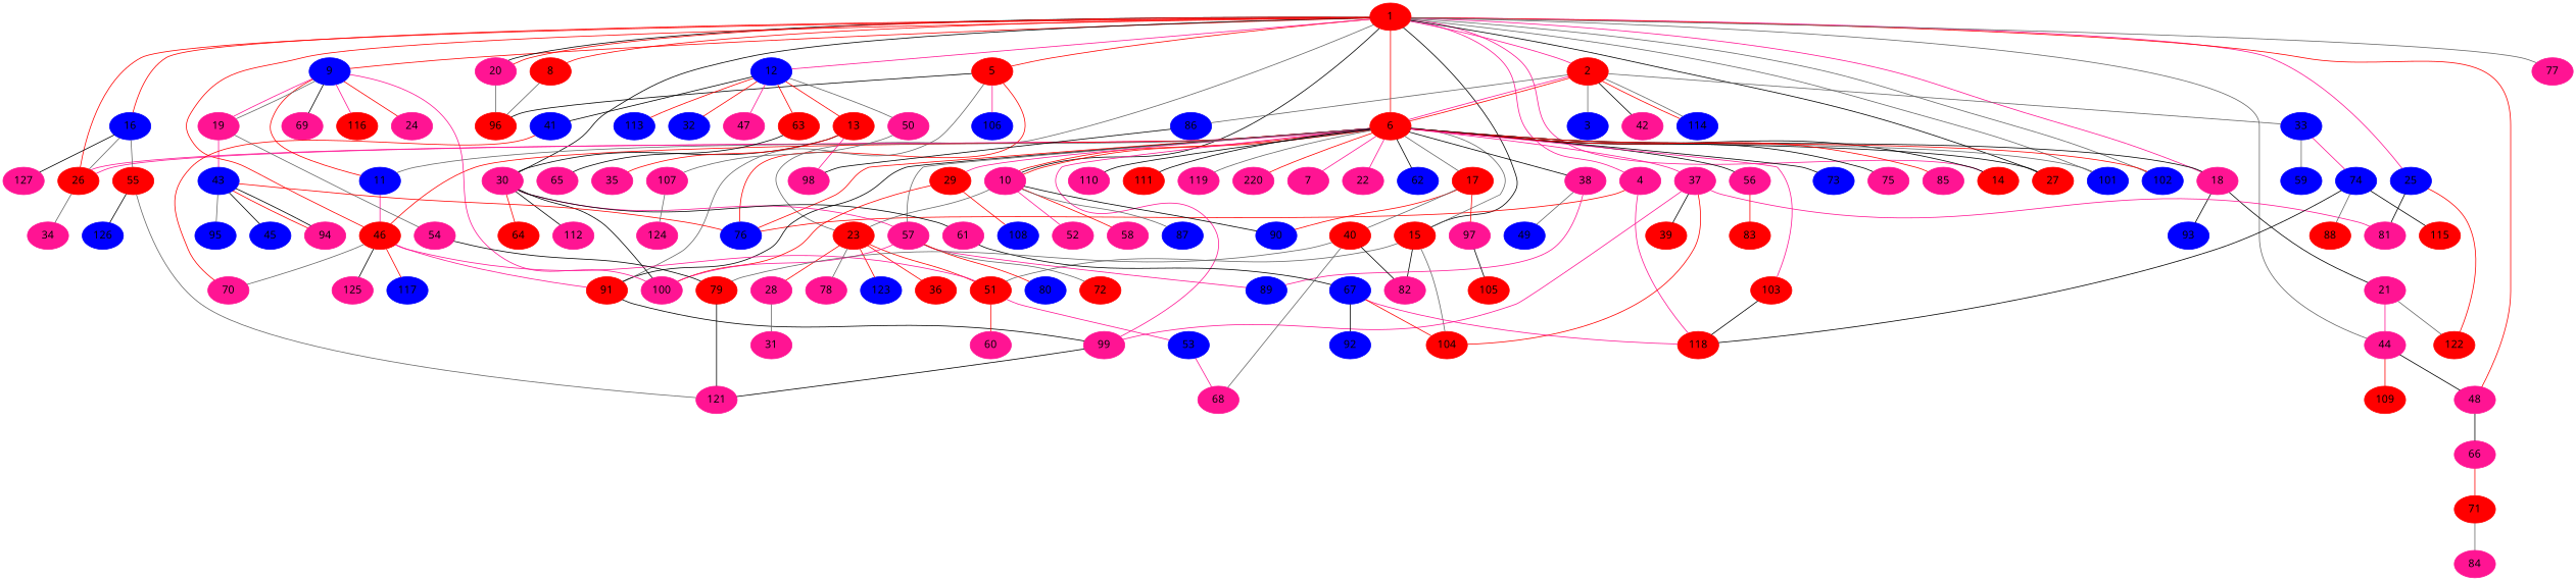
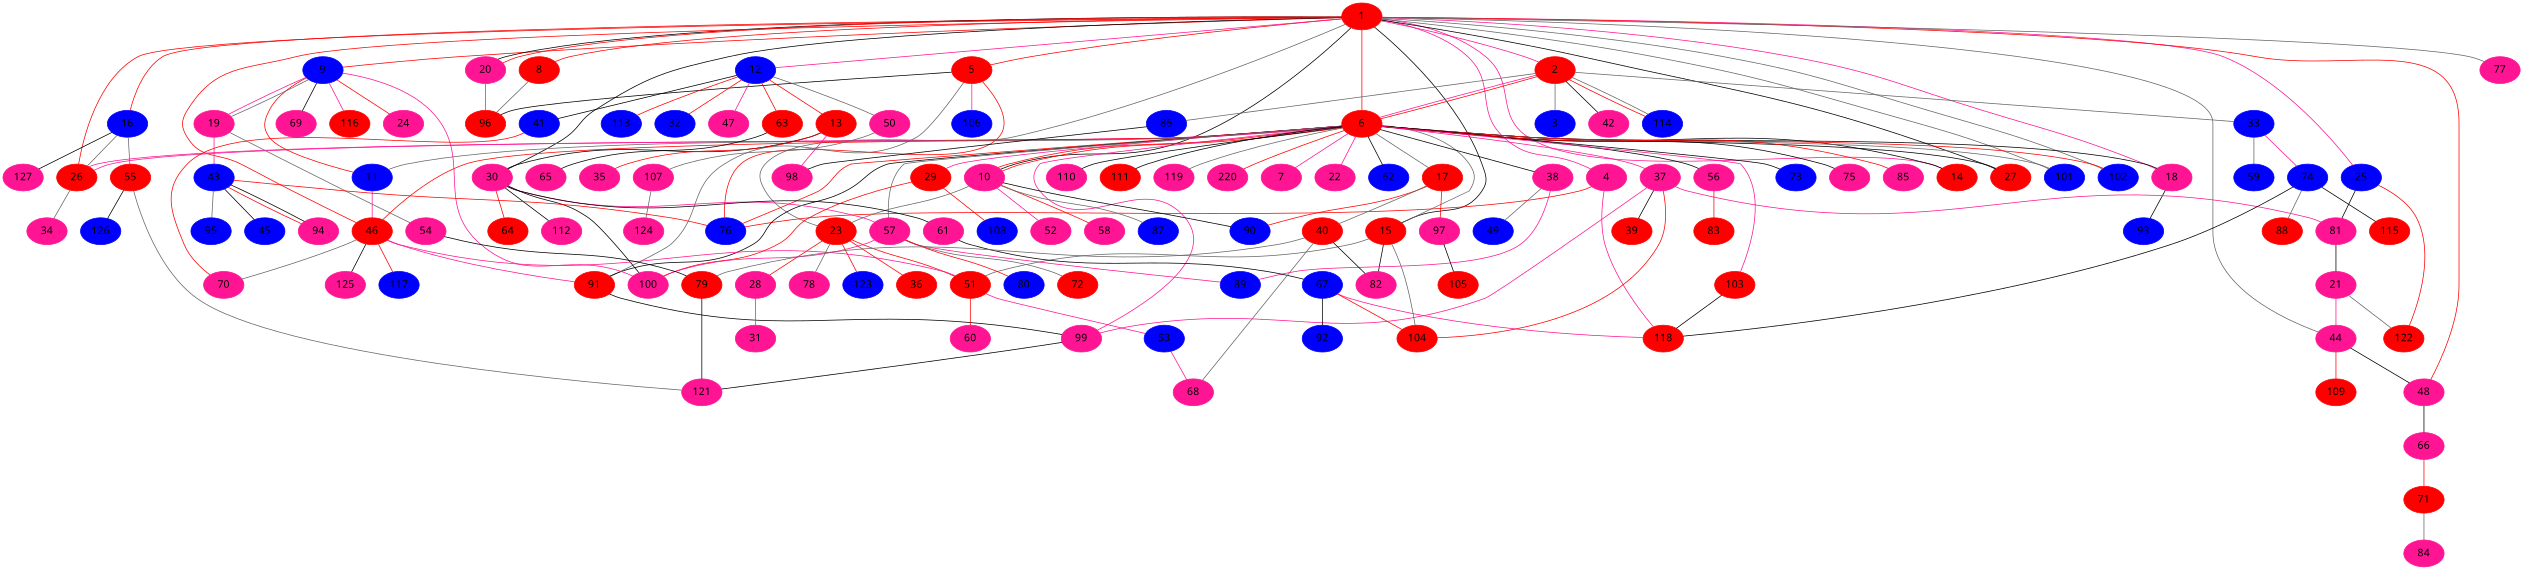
  graph {
    fontname="Noto Sans"
    node [color=deeppink fontname="Noto Sans" style=filled]
    edge [color=black fontname="Noto Sans"]
    1 [color=red]
    2 [color=red]
    4
    5 [color=red]
    6 [color=red]
    8 [color=red]
    9 [color=blue]
    10
    12 [color=blue]
    14 [color=red]
    15 [color=red]
    16 [color=blue]
    18
    20
    23 [color=red]
    25 [color=blue]
    26 [color=red]
    27 [color=red]
    30
    44
    46 [color=red]
    48
    77
    101 [color=blue]
    102 [color=blue]
    3 [color=blue]
    33 [color=blue]
    42
    86 [color=blue]
    114 [color=blue]
    76 [color=blue]
    118 [color=red]
    91 [color=red]
    96 [color=red]
    106 [color=blue]
    7
    11 [color=blue]
    17 [color=red]
    22
    29 [color=red]
    37
    38
    56
    57
    62 [color=blue]
    73 [color=blue]
    75
    85
    99
    103 [color=red]
    110
    111 [color=red]
    119
    n54 [label=220]
    19
    24
    69
    100
    116 [color=red]
    52
    58
    87 [color=blue]
    90 [color=blue]
    13 [color=red]
    32 [color=blue]
    41 [color=blue]
    47
    50
    63 [color=red]
    113 [color=blue]
    51 [color=red]
    82
    104 [color=red]
    55 [color=red]
    127
    21
    93 [color=blue]
    28
    36 [color=red]
    78
    123 [color=blue]
    122 [color=red]
    81
    34
    61
    64 [color=red]
    112
    109 [color=red]
    70
    117 [color=blue]
    125
    66
    59 [color=blue]
    74 [color=blue]
    98
    40 [color=red]
    97
    108 [color=blue]
    39 [color=red]
    49 [color=blue]
    89 [color=blue]
    83 [color=red]
    72 [color=red]
    80 [color=blue]
    121
    43 [color=blue]
    54
    35
    107
    65
    53 [color=blue]
    60
    126 [color=blue]
    68
    79 [color=red]
    105 [color=red]
    45 [color=blue]
    94
    95 [color=blue]
    31
    67 [color=blue]
    88 [color=red]
    115 [color=red]
    71 [color=red]
    124
    92 [color=blue]
    84
    1 -- 2 [color=deeppink]
    1 -- 4 [color=deeppink]
    1 -- 5 [color=red]
    1 -- 6 [color=red]
    1 -- 8 [color=red]
    1 -- 9 [color=red]
    1 -- 10
    1 -- 12 [color=deeppink]
    1 -- 14 [color=deeppink]
    1 -- 15
    1 -- 16 [color=red]
    1 -- 18 [color=deeppink]
    1 -- 20
    1 -- 20 [color=red]
    1 -- 23 [color=gray40]
    1 -- 25 [color=deeppink]
    1 -- 26 [color=red]
    1 -- 27
    1 -- 30
    1 -- 44 [color=gray40]
    1 -- 46 [color=red]
    1 -- 48 [color=red]
    1 -- 77 [color=gray40]
    1 -- 101 [color=gray40]
    1 -- 102 [color=gray40]
    2 -- 6 [color=deeppink]
    2 -- 6 [color=red]
    2 -- 3 [color=gray40]
    2 -- 33 [color=gray40]
    2 -- 42
    2 -- 86 [color=gray40]
    2 -- 114 [color=red]
    2 -- 114 [color=gray40]
    4 -- 76 [color=red]
    4 -- 118 [color=deeppink]
    5 -- 76 [color=red]
    5 -- 91 [color=gray40]
    5 -- 96
    5 -- 106 [color=deeppink]
    6 -- 10 [color=red]
    6 -- 10 [color=red]
    6 -- 14
    6 -- 15 [color=gray40]
    6 -- 18
    6 -- 26 [color=deeppink]
    6 -- 26 [color=deeppink]
    6 -- 27
    6 -- 46 [color=red]
    6 -- 101 [color=gray40]
    6 -- 102 [color=red]
    6 -- 76 [color=red]
    6 -- 91
    6 -- 7 [color=deeppink]
    6 -- 11 [color=gray40]
    6 -- 17 [color=gray40]
    6 -- 22 [color=deeppink]
    6 -- 29 [color=deeppink]
    6 -- 37 [color=deeppink]
    6 -- 38
    6 -- 56
    6 -- 57 [color=gray40]
    6 -- 62
    6 -- 73
    6 -- 75
    6 -- 85 [color=red]
    6 -- 99 [color=deeppink]
    6 -- 103 [color=deeppink]
    6 -- 110
    6 -- 111
    6 -- 119 [color=gray40]
    6 -- n54 [color=red]
    8 -- 96 [color=gray40]
    9 -- 11 [color=red]
    9 -- 19 [color=deeppink]
    9 -- 19 [color=gray40]
    9 -- 24 [color=red]
    9 -- 69
    9 -- 100 [color=deeppink]
    9 -- 116 [color=deeppink]
    10 -- 23 [color=gray40]
    10 -- 52 [color=deeppink]
    10 -- 58 [color=red]
    10 -- 87 [color=gray40]
    10 -- 90
    12 -- 13 [color=red]
    12 -- 32 [color=red]
    12 -- 41
    12 -- 47 [color=deeppink]
    12 -- 50 [color=gray40]
    12 -- 63 [color=red]
    12 -- 113 [color=red]
    15 -- 51 [color=gray40]
    15 -- 82
    15 -- 104 [color=gray40]
    16 -- 26 [color=gray40]
    16 -- 55 [color=gray40]
    16 -- 127
-   18 -- 21
+   81 -- 21
    18 -- 93
    20 -- 96 [color=gray40]
    23 -- 51 [color=red]
    23 -- 28 [color=red]
    23 -- 36 [color=red]
    23 -- 78 [color=gray40]
    23 -- 123 [color=red]
    25 -- 122 [color=red]
    25 -- 81
    26 -- 34 [color=gray40]
    30 -- 57 [color=deeppink]
    30 -- 100
    30 -- 61
    30 -- 64 [color=red]
    30 -- 112
    44 -- 48
    44 -- 109 [color=red]
    46 -- 91 [color=deeppink]
    46 -- 51 [color=deeppink]
    46 -- 70 [color=gray40]
    46 -- 117 [color=red]
    46 -- 125
    48 -- 66
    33 -- 59 [color=gray40]
    33 -- 74 [color=deeppink]
    86 -- 98
    91 -- 99
    11 -- 46 [color=deeppink]
    17 -- 90 [color=red]
    17 -- 40 [color=gray40]
    17 -- 97 [color=red]
    29 -- 100 [color=red]
    29 -- 108 [color=red]
    37 -- 99 [color=deeppink]
    37 -- 104 [color=red]
    37 -- 81 [color=deeppink]
    37 -- 39
    38 -- 49 [color=gray40]
    38 -- 89 [color=deeppink]
    56 -- 83 [color=red]
    57 -- 100 [color=deeppink]
    57 -- 89 [color=deeppink]
    57 -- 72 [color=gray40]
    57 -- 80 [color=red]
    99 -- 121
    103 -- 118
    19 -- 43 [color=deeppink]
    19 -- 54 [color=gray40]
    13 -- 30
    13 -- 98 [color=deeppink]
    13 -- 35 [color=red]
    41 -- 70 [color=red]
    50 -- 107 [color=gray40]
    63 -- 65
    51 -- 53 [color=deeppink]
    51 -- 60 [color=red]
    55 -- 121 [color=gray40]
    55 -- 126
    21 -- 44 [color=deeppink]
    21 -- 122 [color=gray40]
    28 -- 31 [color=gray40]
    61 -- 67
    66 -- 71 [color=red]
    74 -- 118
    74 -- 88 [color=gray40]
    74 -- 115
    40 -- 82
    40 -- 68 [color=gray40]
    40 -- 79 [color=gray40]
    97 -- 105
    43 -- 76 [color=red]
    43 -- 45
    43 -- 94 [color=red]
    43 -- 94
    43 -- 95 [color=gray40]
    54 -- 79
    107 -- 124 [color=gray40]
    53 -- 68 [color=deeppink]
    79 -- 121
    67 -- 118 [color=deeppink]
    67 -- 104 [color=red]
    67 -- 92
    71 -- 84 [color=gray40]
  }
